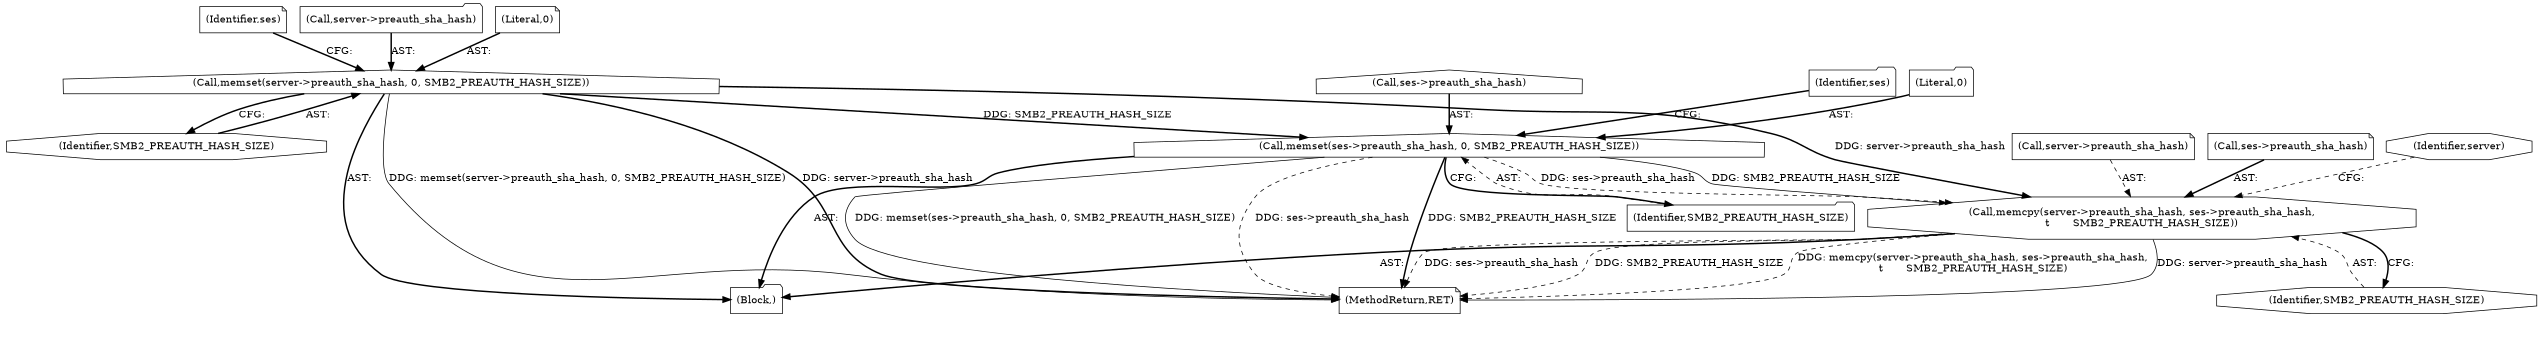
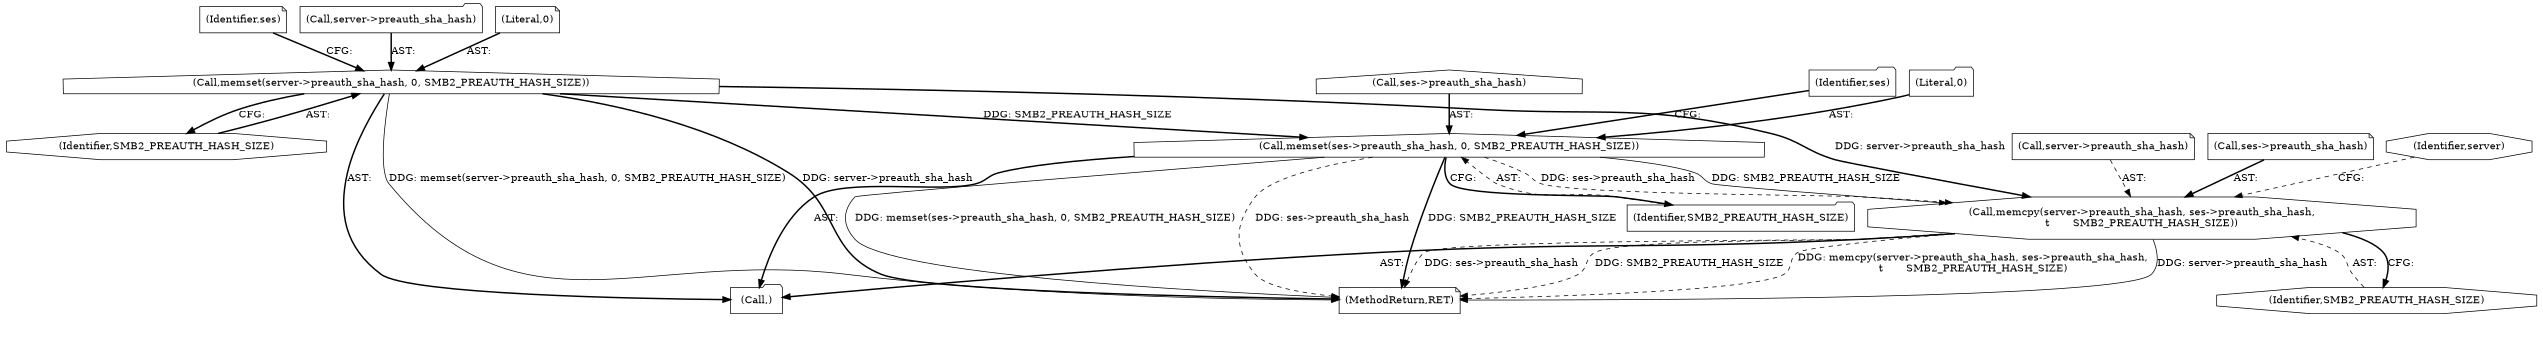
  digraph {
    node [shape=note]
    edge [style=bold]
    n1 [label="(Call,memset(server->preauth_sha_hash, 0, SMB2_PREAUTH_HASH_SIZE))" shape=house]
    n2 [label="(Call,memset(ses->preauth_sha_hash, 0, SMB2_PREAUTH_HASH_SIZE))" shape=house]
    n3 [label="(Call,memcpy(server->preauth_sha_hash, ses->preauth_sha_hash,\n\t       SMB2_PREAUTH_HASH_SIZE))" shape=octagon]
    n4 [label="(MethodReturn,RET)"]
-   n5 [label="(Block,)" shape=folder]
+   n5 [label="(Call,)" shape=folder]
    n6 [label="(Identifier,SMB2_PREAUTH_HASH_SIZE)" shape=octagon]
    n7 [label="(Identifier,SMB2_PREAUTH_HASH_SIZE)" shape=folder]
    n8 [label="(Identifier,SMB2_PREAUTH_HASH_SIZE)" shape=octagon]
    n9 [label="(Literal,0)" shape=folder]
    n10 [label="(Identifier,ses)"]
    n11 [label="(Call,ses->preauth_sha_hash)" shape=house]
    n12 [label="(Identifier,ses)" shape=folder]
    n13 [label="(Call,server->preauth_sha_hash)"]
    n14 [label="(Call,ses->preauth_sha_hash)"]
    n15 [label="(Call,server->preauth_sha_hash)" shape=folder]
    n16 [label="(Literal,0)"]
    n17 [label="(Identifier,server)" shape=octagon]
    n1 -> n2 [label="DDG: SMB2_PREAUTH_HASH_SIZE"]
    n1 -> n3 [label="DDG: server->preauth_sha_hash"]
    n1 -> n4 [label="DDG: server->preauth_sha_hash"]
    n1 -> n4 [label="DDG: memset(server->preauth_sha_hash, 0, SMB2_PREAUTH_HASH_SIZE)" style=solid]
    n1 -> n5 [label="AST: "]
    n1 -> n6 [label="CFG: "]
    n2 -> n3 [label="DDG: ses->preauth_sha_hash" style=dashed]
    n2 -> n3 [label="DDG: SMB2_PREAUTH_HASH_SIZE" style=solid]
    n2 -> n4 [label="DDG: ses->preauth_sha_hash" style=dashed]
    n2 -> n4 [label="DDG: SMB2_PREAUTH_HASH_SIZE"]
    n2 -> n4 [label="DDG: memset(ses->preauth_sha_hash, 0, SMB2_PREAUTH_HASH_SIZE)" style=solid]
    n2 -> n5 [label="AST: "]
    n2 -> n7 [label="CFG: "]
    n3 -> n4 [label="DDG: server->preauth_sha_hash" style=solid]
    n3 -> n4 [label="DDG: ses->preauth_sha_hash" style=dashed]
    n3 -> n4 [label="DDG: SMB2_PREAUTH_HASH_SIZE" style=dashed]
    n3 -> n4 [label="DDG: memcpy(server->preauth_sha_hash, ses->preauth_sha_hash,\n\t       SMB2_PREAUTH_HASH_SIZE)" style=dashed]
    n3 -> n5 [label="AST: "]
    n3 -> n8 [label="CFG: "]
    n6 -> n1 [label="AST: "]
    n7 -> n2 [label="AST: " style=dashed]
    n8 -> n3 [label="AST: " style=dashed]
    n9 -> n2 [label="AST: "]
    n10 -> n1 [label="CFG: "]
    n11 -> n2 [label="AST: "]
    n12 -> n2 [label="CFG: "]
    n13 -> n3 [label="AST: " style=dashed]
    n14 -> n3 [label="AST: "]
    n15 -> n1 [label="AST: "]
    n16 -> n1 [label="AST: "]
    n17 -> n3 [label="CFG: " style=dashed]
  }
